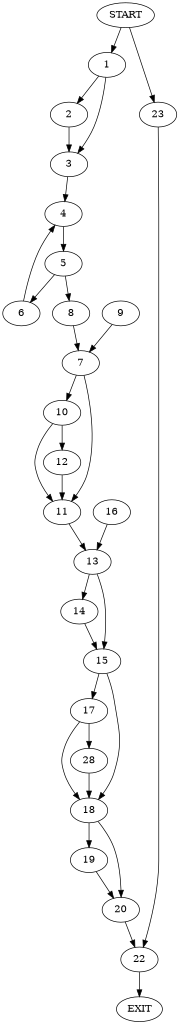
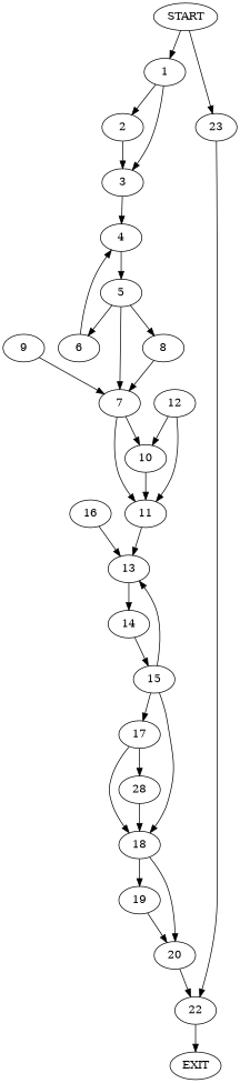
  digraph {
    n1 [label=START]
    1
    23
    2
    3
    16
    13
    22
    n9 [label=EXIT]
    4
    5
    6
    7
    8
    10
    11
    12
    9
    14
    15
    17
    18
    n23 [label=28]
    19
    20
    n1 -> 1
    n1 -> 23
    1 -> 2
    1 -> 3
    23 -> 22
    2 -> 3
    3 -> 4
    16 -> 13
    13 -> 14
-   13 -> 15
+   15 -> 13
    22 -> n9
    4 -> 5
    5 -> 6
+   5 -> 7
    5 -> 8
    6 -> 4
    7 -> 10
    7 -> 11
    8 -> 7
    10 -> 11
-   10 -> 12
+   12 -> 10
    11 -> 13
    12 -> 11
    9 -> 7
    14 -> 15
    15 -> 17
    15 -> 18
    17 -> 18
    17 -> n23
    18 -> 19
    18 -> 20
    n23 -> 18
    19 -> 20
    20 -> 22
  }
